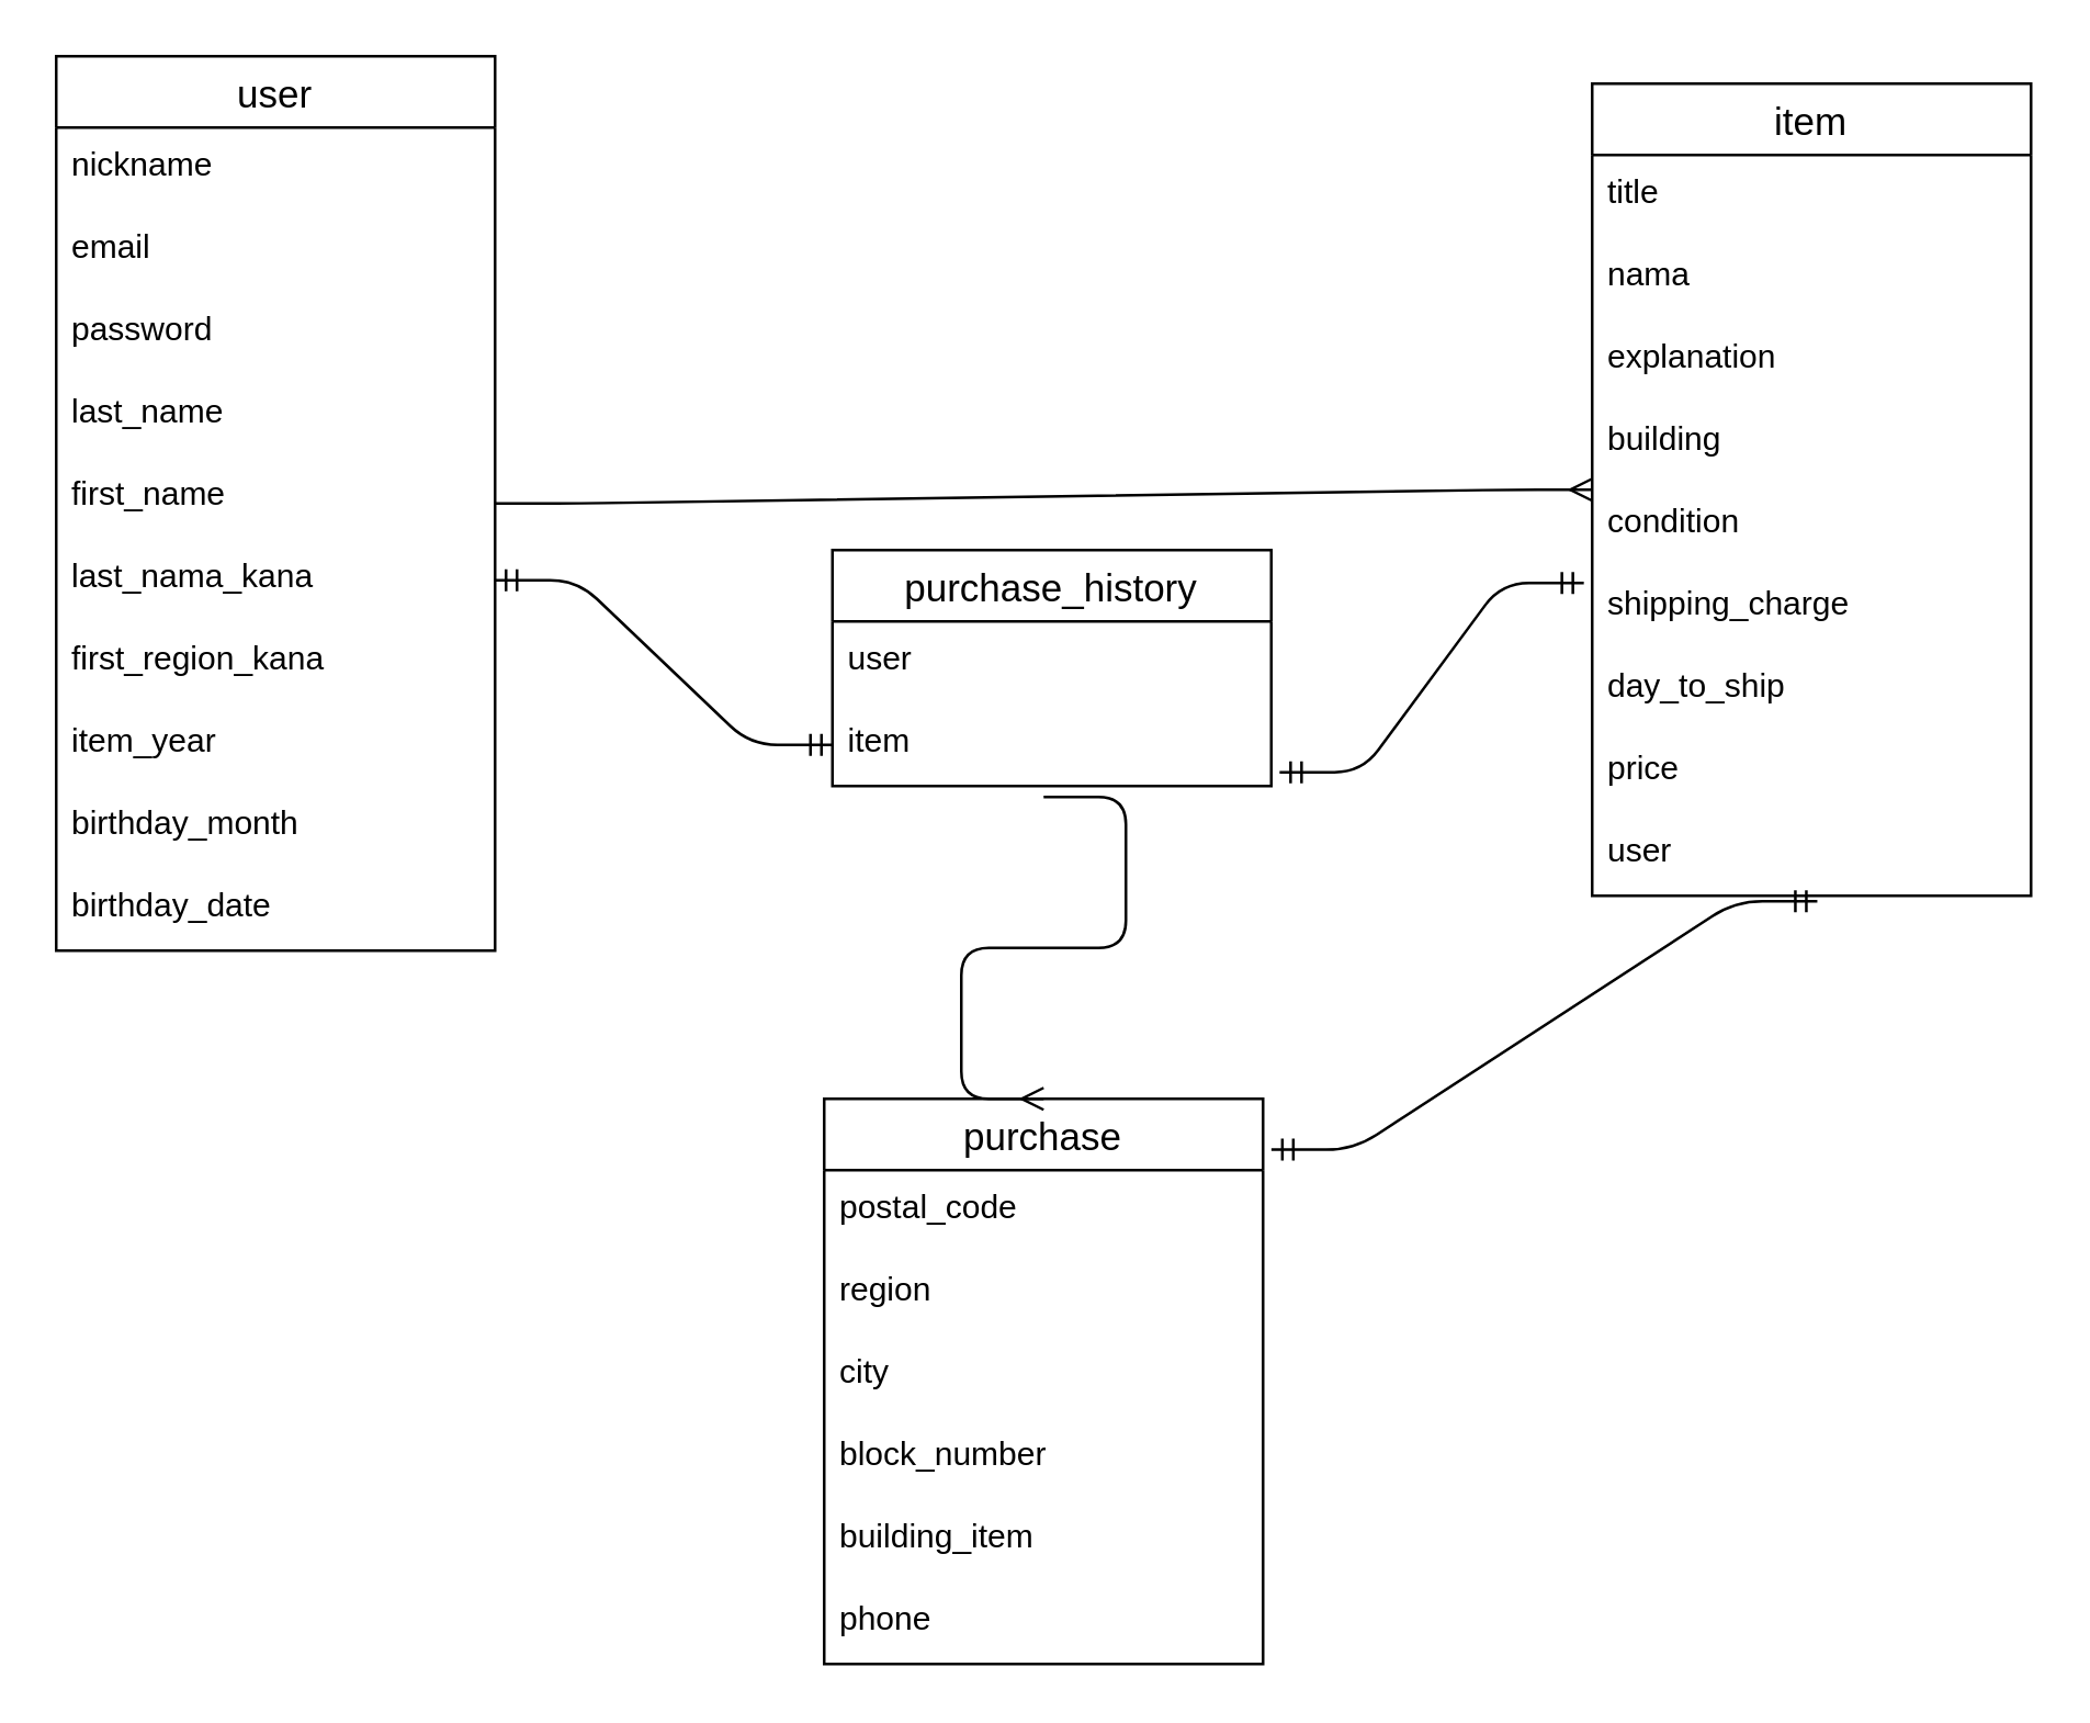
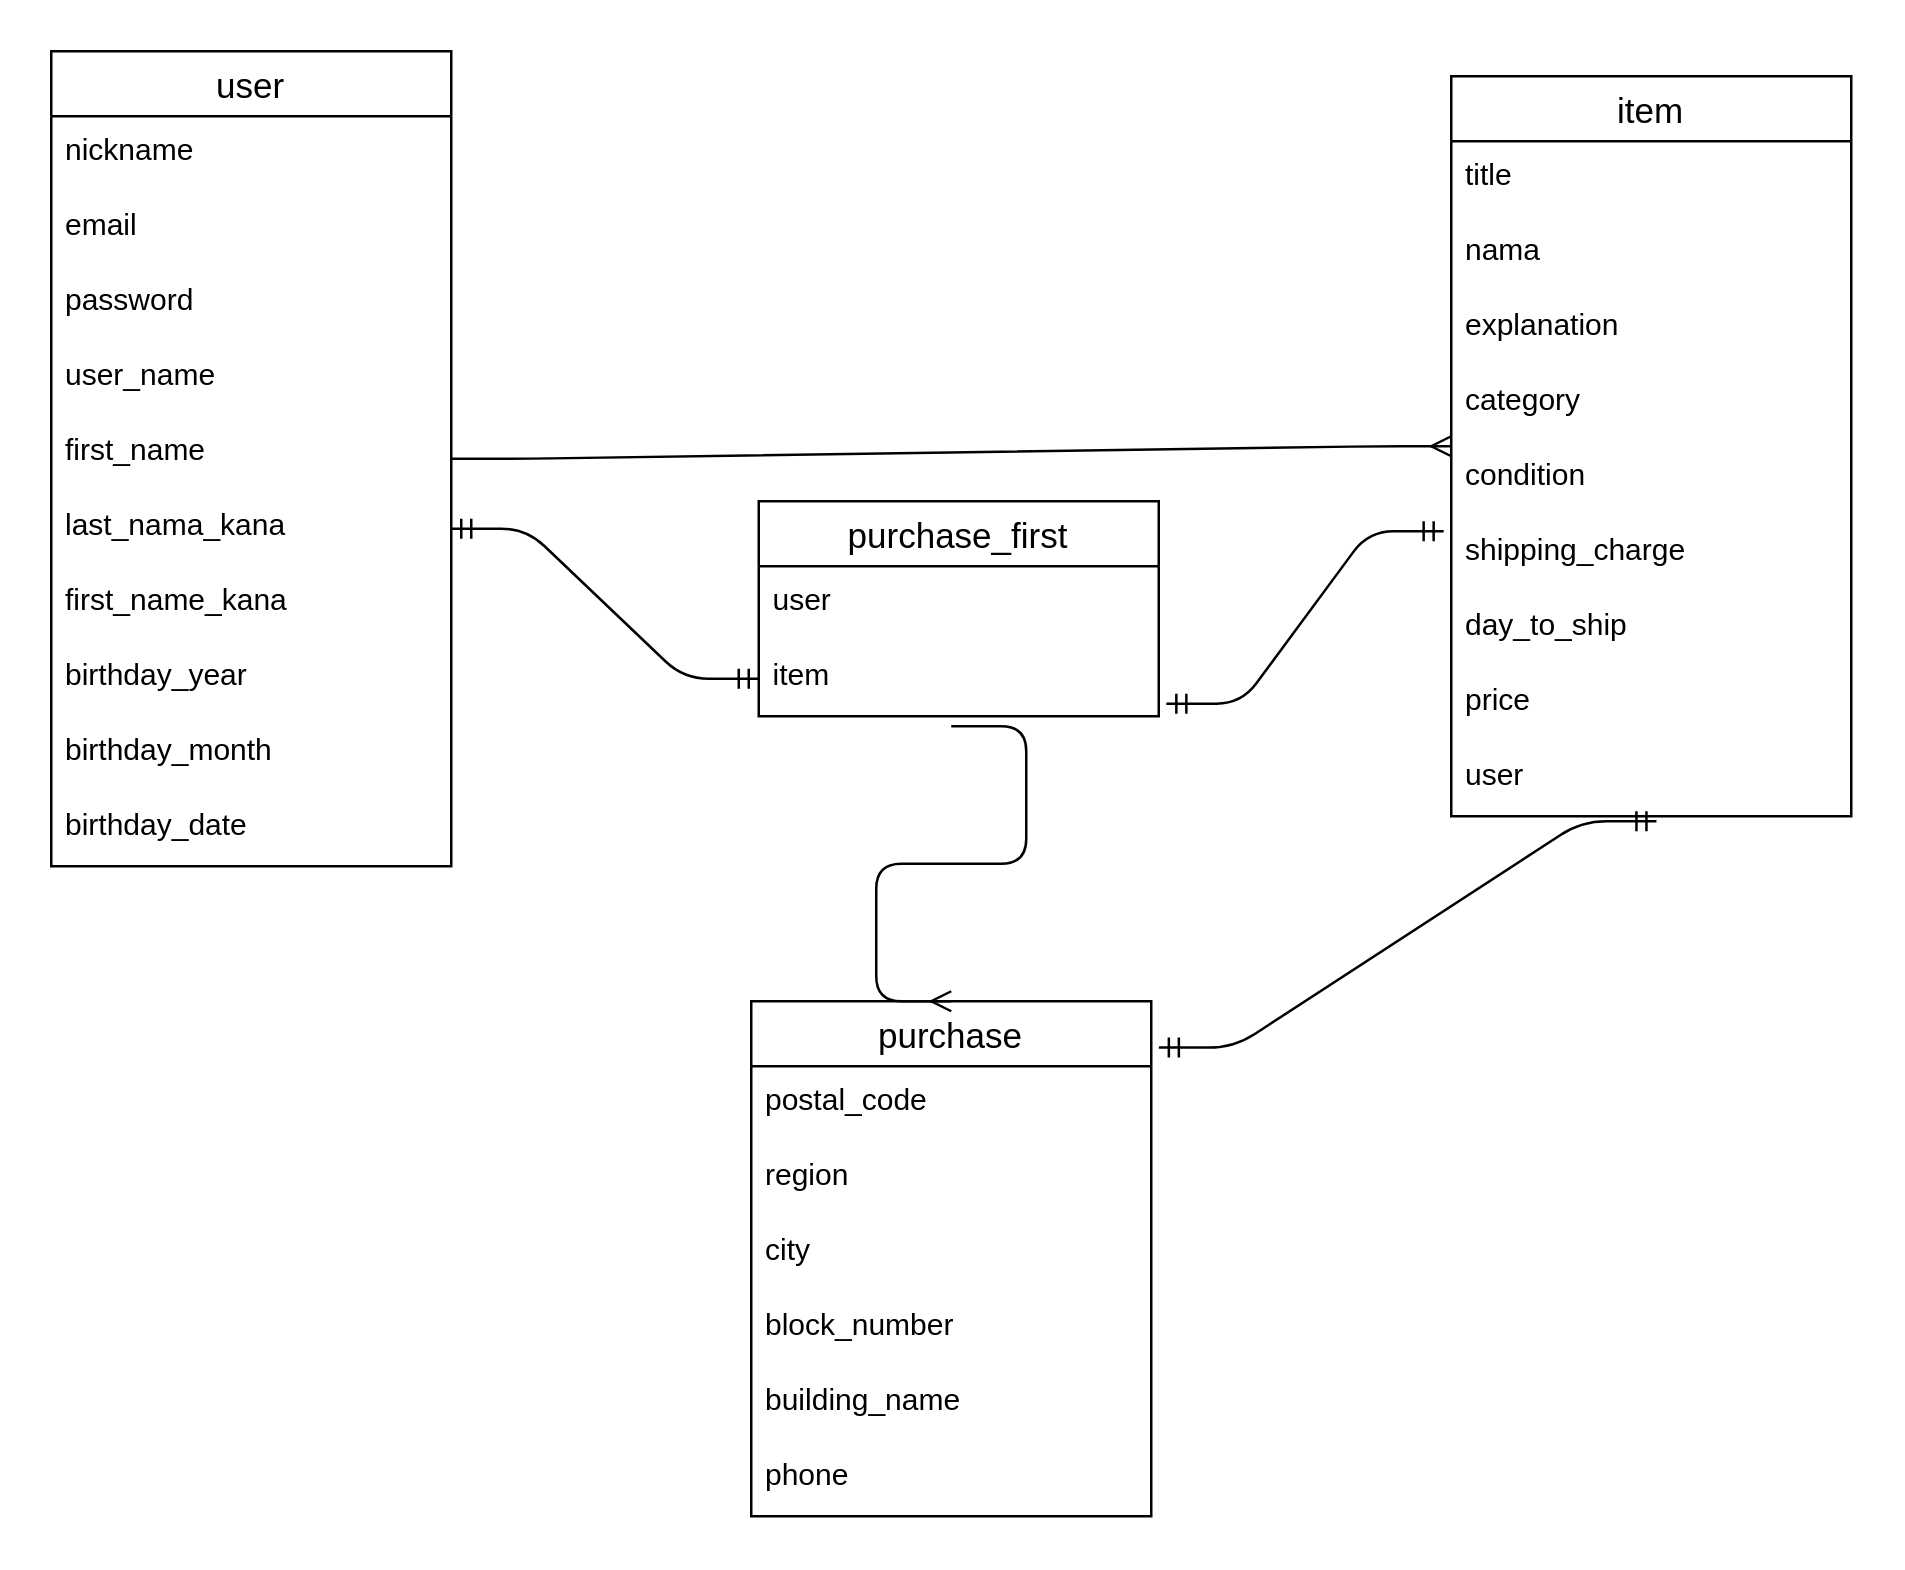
  <mxCell id="0" />
  <mxCell id="1" parent="0" />
  <mxCell id="2" value="user" style="swimlane;fontStyle=0;childLayout=stackLayout;horizontal=1;startSize=26;horizontalStack=0;resizeParent=1;resizeParentMax=0;resizeLast=0;collapsible=1;marginBottom=0;align=center;fontSize=14;swimlaneFillColor=none;labelBorderColor=none;" parent="1" vertex="1"><mxGeometry x="20" width="160" height="326" as="geometry" y="20" /></mxCell>
  <mxCell id="3" value="nickname" style="text;strokeColor=none;fillColor=none;spacingLeft=4;spacingRight=4;overflow=hidden;rotatable=0;points=[[0,0.5],[1,0.5]];portConstraint=eastwest;fontSize=12;" parent="2" vertex="1"><mxGeometry y="26" width="160" height="30" as="geometry" /></mxCell>
  <mxCell id="4" value="email" style="text;strokeColor=none;fillColor=none;spacingLeft=4;spacingRight=4;overflow=hidden;rotatable=0;points=[[0,0.5],[1,0.5]];portConstraint=eastwest;fontSize=12;" parent="2" vertex="1"><mxGeometry y="56" width="160" height="30" as="geometry" /></mxCell>
  <mxCell id="5" value="password" style="text;strokeColor=none;fillColor=none;spacingLeft=4;spacingRight=4;overflow=hidden;rotatable=0;points=[[0,0.5],[1,0.5]];portConstraint=eastwest;fontSize=12;" parent="2" vertex="1"><mxGeometry y="86" width="160" height="30" as="geometry" /></mxCell>
- <mxCell id="6" value="last_name" style="text;strokeColor=none;fillColor=none;spacingLeft=4;spacingRight=4;overflow=hidden;rotatable=0;points=[[0,0.5],[1,0.5]];portConstraint=eastwest;fontSize=12;" parent="2" vertex="1"><mxGeometry y="116" width="160" height="30" as="geometry" /></mxCell>
+ <mxCell id="6" value="user_name" style="text;strokeColor=none;fillColor=none;spacingLeft=4;spacingRight=4;overflow=hidden;rotatable=0;points=[[0,0.5],[1,0.5]];portConstraint=eastwest;fontSize=12;" parent="2" vertex="1"><mxGeometry y="116" width="160" height="30" as="geometry" /></mxCell>
  <mxCell id="7" value="first_name" style="text;strokeColor=none;fillColor=none;spacingLeft=4;spacingRight=4;overflow=hidden;rotatable=0;points=[[0,0.5],[1,0.5]];portConstraint=eastwest;fontSize=12;" parent="2" vertex="1"><mxGeometry y="146" width="160" height="30" as="geometry" /></mxCell>
  <mxCell id="8" value="last_nama_kana" style="text;strokeColor=none;fillColor=none;spacingLeft=4;spacingRight=4;overflow=hidden;rotatable=0;points=[[0,0.5],[1,0.5]];portConstraint=eastwest;fontSize=12;" parent="2" vertex="1"><mxGeometry y="176" width="160" height="30" as="geometry" /></mxCell>
- <mxCell id="9" value="first_region_kana" style="text;strokeColor=none;fillColor=none;spacingLeft=4;spacingRight=4;overflow=hidden;rotatable=0;points=[[0,0.5],[1,0.5]];portConstraint=eastwest;fontSize=12;" parent="2" vertex="1"><mxGeometry y="206" width="160" height="30" as="geometry" /></mxCell>
- <mxCell id="10" value="item_year" style="text;strokeColor=none;fillColor=none;spacingLeft=4;spacingRight=4;overflow=hidden;rotatable=0;points=[[0,0.5],[1,0.5]];portConstraint=eastwest;fontSize=12;" parent="2" vertex="1"><mxGeometry y="236" width="160" height="30" as="geometry" /></mxCell>
+ <mxCell id="9" value="first_name_kana" style="text;strokeColor=none;fillColor=none;spacingLeft=4;spacingRight=4;overflow=hidden;rotatable=0;points=[[0,0.5],[1,0.5]];portConstraint=eastwest;fontSize=12;" parent="2" vertex="1"><mxGeometry y="206" width="160" height="30" as="geometry" /></mxCell>
+ <mxCell id="10" value="birthday_year" style="text;strokeColor=none;fillColor=none;spacingLeft=4;spacingRight=4;overflow=hidden;rotatable=0;points=[[0,0.5],[1,0.5]];portConstraint=eastwest;fontSize=12;" parent="2" vertex="1"><mxGeometry y="236" width="160" height="30" as="geometry" /></mxCell>
  <mxCell id="11" value="birthday_month" style="text;strokeColor=none;fillColor=none;spacingLeft=4;spacingRight=4;overflow=hidden;rotatable=0;points=[[0,0.5],[1,0.5]];portConstraint=eastwest;fontSize=12;" parent="2" vertex="1"><mxGeometry y="266" width="160" height="30" as="geometry" /></mxCell>
  <mxCell id="12" value="birthday_date" style="text;strokeColor=none;fillColor=none;spacingLeft=4;spacingRight=4;overflow=hidden;rotatable=0;points=[[0,0.5],[1,0.5]];portConstraint=eastwest;fontSize=12;" parent="2" vertex="1"><mxGeometry y="296" width="160" height="30" as="geometry" /></mxCell>
  <mxCell id="13" value="item" style="swimlane;fontStyle=0;childLayout=stackLayout;horizontal=1;startSize=26;horizontalStack=0;resizeParent=1;resizeParentMax=0;resizeLast=0;collapsible=1;marginBottom=0;align=center;fontSize=14;swimlaneFillColor=none;labelBorderColor=none;" parent="1" vertex="1"><mxGeometry x="580" y="30" width="160" height="296" as="geometry" /></mxCell>
  <mxCell id="14" value="title" style="text;strokeColor=none;fillColor=none;spacingLeft=4;spacingRight=4;overflow=hidden;rotatable=0;points=[[0,0.5],[1,0.5]];portConstraint=eastwest;fontSize=12;" parent="13" vertex="1"><mxGeometry y="26" width="160" height="30" as="geometry" /></mxCell>
  <mxCell id="15" value="nama" style="text;strokeColor=none;fillColor=none;spacingLeft=4;spacingRight=4;overflow=hidden;rotatable=0;points=[[0,0.5],[1,0.5]];portConstraint=eastwest;fontSize=12;" parent="13" vertex="1"><mxGeometry y="56" width="160" height="30" as="geometry" /></mxCell>
  <mxCell id="16" value="explanation" style="text;strokeColor=none;fillColor=none;spacingLeft=4;spacingRight=4;overflow=hidden;rotatable=0;points=[[0,0.5],[1,0.5]];portConstraint=eastwest;fontSize=12;" parent="13" vertex="1"><mxGeometry y="86" width="160" height="30" as="geometry" /></mxCell>
- <mxCell id="17" value="building" style="text;strokeColor=none;fillColor=none;spacingLeft=4;spacingRight=4;overflow=hidden;rotatable=0;points=[[0,0.5],[1,0.5]];portConstraint=eastwest;fontSize=12;" parent="13" vertex="1"><mxGeometry y="116" width="160" height="30" as="geometry" /></mxCell>
+ <mxCell id="17" value="category" style="text;strokeColor=none;fillColor=none;spacingLeft=4;spacingRight=4;overflow=hidden;rotatable=0;points=[[0,0.5],[1,0.5]];portConstraint=eastwest;fontSize=12;" parent="13" vertex="1"><mxGeometry y="116" width="160" height="30" as="geometry" /></mxCell>
  <mxCell id="18" value="condition" style="text;strokeColor=none;fillColor=none;spacingLeft=4;spacingRight=4;overflow=hidden;rotatable=0;points=[[0,0.5],[1,0.5]];portConstraint=eastwest;fontSize=12;" parent="13" vertex="1"><mxGeometry y="146" width="160" height="30" as="geometry" /></mxCell>
  <mxCell id="19" value="shipping_charge" style="text;strokeColor=none;fillColor=none;spacingLeft=4;spacingRight=4;overflow=hidden;rotatable=0;points=[[0,0.5],[1,0.5]];portConstraint=eastwest;fontSize=12;" parent="13" vertex="1"><mxGeometry y="176" width="160" height="30" as="geometry" /></mxCell>
  <mxCell id="20" value="day_to_ship" style="text;strokeColor=none;fillColor=none;spacingLeft=4;spacingRight=4;overflow=hidden;rotatable=0;points=[[0,0.5],[1,0.5]];portConstraint=eastwest;fontSize=12;" parent="13" vertex="1"><mxGeometry y="206" width="160" height="30" as="geometry" /></mxCell>
  <mxCell id="21" value="price" style="text;strokeColor=none;fillColor=none;spacingLeft=4;spacingRight=4;overflow=hidden;rotatable=0;points=[[0,0.5],[1,0.5]];portConstraint=eastwest;fontSize=12;" vertex="1" parent="13"><mxGeometry y="236" width="160" height="30" as="geometry" /></mxCell>
  <mxCell id="22" value="user" style="text;strokeColor=none;fillColor=none;spacingLeft=4;spacingRight=4;overflow=hidden;rotatable=0;points=[[0,0.5],[1,0.5]];portConstraint=eastwest;fontSize=12;" parent="13" vertex="1"><mxGeometry y="266" width="160" height="30" as="geometry" /></mxCell>
  <mxCell id="23" value="" style="edgeStyle=entityRelationEdgeStyle;fontSize=12;html=1;endArrow=ERmany;" parent="1" source="2" target="13" edge="1"><mxGeometry width="100" height="100" relative="1" as="geometry"><mxPoint x="300" y="410" as="sourcePoint" /><mxPoint x="400" y="310" as="targetPoint" /></mxGeometry></mxCell>
  <mxCell id="24" value="purchase" style="swimlane;fontStyle=0;childLayout=stackLayout;horizontal=1;startSize=26;horizontalStack=0;resizeParent=1;resizeParentMax=0;resizeLast=0;collapsible=1;marginBottom=0;align=center;fontSize=14;swimlaneFillColor=none;labelBorderColor=none;" parent="1" vertex="1"><mxGeometry x="300" y="400" width="160" height="206" as="geometry" /></mxCell>
  <mxCell id="25" value="postal_code" style="text;strokeColor=none;fillColor=none;spacingLeft=4;spacingRight=4;overflow=hidden;rotatable=0;points=[[0,0.5],[1,0.5]];portConstraint=eastwest;fontSize=12;" parent="24" vertex="1"><mxGeometry y="26" width="160" height="30" as="geometry" /></mxCell>
  <mxCell id="26" value="region" style="text;strokeColor=none;fillColor=none;spacingLeft=4;spacingRight=4;overflow=hidden;rotatable=0;points=[[0,0.5],[1,0.5]];portConstraint=eastwest;fontSize=12;" parent="24" vertex="1"><mxGeometry y="56" width="160" height="30" as="geometry" /></mxCell>
  <mxCell id="27" value="city" style="text;strokeColor=none;fillColor=none;spacingLeft=4;spacingRight=4;overflow=hidden;rotatable=0;points=[[0,0.5],[1,0.5]];portConstraint=eastwest;fontSize=12;" parent="24" vertex="1"><mxGeometry y="86" width="160" height="30" as="geometry" /></mxCell>
  <mxCell id="28" value="block_number" style="text;strokeColor=none;fillColor=none;spacingLeft=4;spacingRight=4;overflow=hidden;rotatable=0;points=[[0,0.5],[1,0.5]];portConstraint=eastwest;fontSize=12;" parent="24" vertex="1"><mxGeometry y="116" width="160" height="30" as="geometry" /></mxCell>
- <mxCell id="29" value="building_item" style="text;strokeColor=none;fillColor=none;spacingLeft=4;spacingRight=4;overflow=hidden;rotatable=0;points=[[0,0.5],[1,0.5]];portConstraint=eastwest;fontSize=12;" parent="24" vertex="1"><mxGeometry y="146" width="160" height="30" as="geometry" /></mxCell>
+ <mxCell id="29" value="building_name" style="text;strokeColor=none;fillColor=none;spacingLeft=4;spacingRight=4;overflow=hidden;rotatable=0;points=[[0,0.5],[1,0.5]];portConstraint=eastwest;fontSize=12;" parent="24" vertex="1"><mxGeometry y="146" width="160" height="30" as="geometry" /></mxCell>
  <mxCell id="30" value="phone" style="text;strokeColor=none;fillColor=none;spacingLeft=4;spacingRight=4;overflow=hidden;rotatable=0;points=[[0,0.5],[1,0.5]];portConstraint=eastwest;fontSize=12;" parent="24" vertex="1"><mxGeometry y="176" width="160" height="30" as="geometry" /></mxCell>
  <mxCell id="31" value="" style="edgeStyle=entityRelationEdgeStyle;fontSize=12;html=1;endArrow=ERmandOne;startArrow=ERmandOne;entryX=0.513;entryY=1.067;entryDx=0;entryDy=0;exitX=1.019;exitY=0.09;exitDx=0;exitDy=0;exitPerimeter=0;entryPerimeter=0;" parent="1" source="24" target="22" edge="1"><mxGeometry width="100" height="100" relative="1" as="geometry"><mxPoint x="300" y="410" as="sourcePoint" /><mxPoint x="400" y="310" as="targetPoint" /></mxGeometry></mxCell>
- <mxCell id="32" value="purchase_history" style="swimlane;fontStyle=0;childLayout=stackLayout;horizontal=1;startSize=26;horizontalStack=0;resizeParent=1;resizeParentMax=0;resizeLast=0;collapsible=1;marginBottom=0;align=center;fontSize=14;swimlaneFillColor=none;labelBorderColor=none;" vertex="1" parent="1"><mxGeometry x="303" y="200" width="160" height="86" as="geometry" /></mxCell>
+ <mxCell id="32" value="purchase_first" style="swimlane;fontStyle=0;childLayout=stackLayout;horizontal=1;startSize=26;horizontalStack=0;resizeParent=1;resizeParentMax=0;resizeLast=0;collapsible=1;marginBottom=0;align=center;fontSize=14;swimlaneFillColor=none;labelBorderColor=none;" vertex="1" parent="1"><mxGeometry x="303" y="200" width="160" height="86" as="geometry" /></mxCell>
  <mxCell id="33" value="user" style="text;strokeColor=none;fillColor=none;spacingLeft=4;spacingRight=4;overflow=hidden;rotatable=0;points=[[0,0.5],[1,0.5]];portConstraint=eastwest;fontSize=12;" vertex="1" parent="32"><mxGeometry y="26" width="160" height="30" as="geometry" /></mxCell>
  <mxCell id="34" value="item" style="text;strokeColor=none;fillColor=none;spacingLeft=4;spacingRight=4;overflow=hidden;rotatable=0;points=[[0,0.5],[1,0.5]];portConstraint=eastwest;fontSize=12;" vertex="1" parent="32"><mxGeometry y="56" width="160" height="30" as="geometry" /></mxCell>
  <mxCell id="35" value="" style="edgeStyle=entityRelationEdgeStyle;fontSize=12;html=1;endArrow=ERmandOne;startArrow=ERmandOne;entryX=-0.019;entryY=0.2;entryDx=0;entryDy=0;exitX=1.019;exitY=0.833;exitDx=0;exitDy=0;exitPerimeter=0;entryPerimeter=0;" edge="1" parent="1" source="34" target="19"><mxGeometry width="100" height="100" relative="1" as="geometry"><mxPoint x="473.04" y="428.54" as="sourcePoint" /><mxPoint x="672.08" y="338.01" as="targetPoint" /></mxGeometry></mxCell>
  <mxCell id="36" value="" style="edgeStyle=entityRelationEdgeStyle;fontSize=12;html=1;endArrow=ERmandOne;startArrow=ERmandOne;entryX=0;entryY=0.5;entryDx=0;entryDy=0;exitX=1;exitY=0.5;exitDx=0;exitDy=0;" edge="1" parent="1" source="8" target="34"><mxGeometry width="100" height="100" relative="1" as="geometry"><mxPoint x="476.04" y="290.99" as="sourcePoint" /><mxPoint x="586.96" y="222" as="targetPoint" /></mxGeometry></mxCell>
  <mxCell id="37" value="" style="edgeStyle=entityRelationEdgeStyle;fontSize=12;html=1;endArrow=ERmany;" edge="1" parent="1"><mxGeometry width="100" height="100" relative="1" as="geometry"><mxPoint x="380" y="290" as="sourcePoint" /><mxPoint x="380" y="400" as="targetPoint" /></mxGeometry></mxCell>
